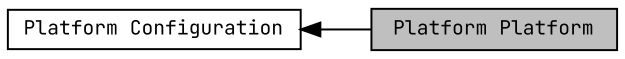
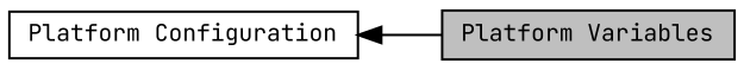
  digraph {
    rankdir=LR
    fontname="JetBrains Mono"
    node [color=black fontname="JetBrains Mono" fontsize=10 shape=record style=filled]
-   n1 [fillcolor=grey75 fontcolor=black height=0.2 label="Platform Platform" width=0.4]
+   n1 [fillcolor=grey75 fontcolor=black height=0.2 label="Platform Variables" width=0.4]
    n2 [fillcolor=white height=0.2 label="Platform Configuration" width=0.4]
    n2 -> n1 [dir=back fontname="JetBrains Mono" fontsize=10 labelfontname=Helvetica labelfontsize=10 shape=plaintext style=solid]
  }
